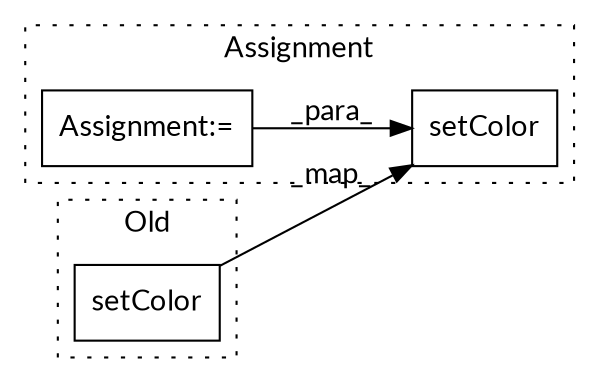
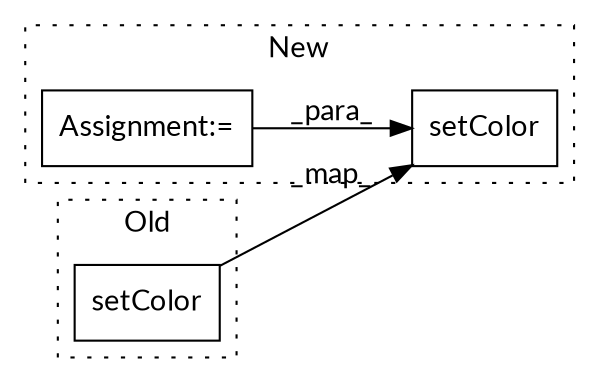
  digraph {
    rankdir=LR
    fontname=Lato
    node [a=32 l="9,1" shape=box fontname=Lato]
    edge [fontname=Lato]
    n1 [label=setColor s="10746,10799"]
    n2 [a=7 l=1 label="Assignment:=" s=9920]
    n3 [label=setColor s="10316,10337"]
    subgraph cluster_1 {
-     label=Assignment
+     label=New
      style=dotted
      n1
      n2
    }
    subgraph cluster_2 {
      label=Old
      style=dotted
      n3
    }
    n2 -> n1 [label=_para_]
    n3 -> n1 [label=_map_]
  }
